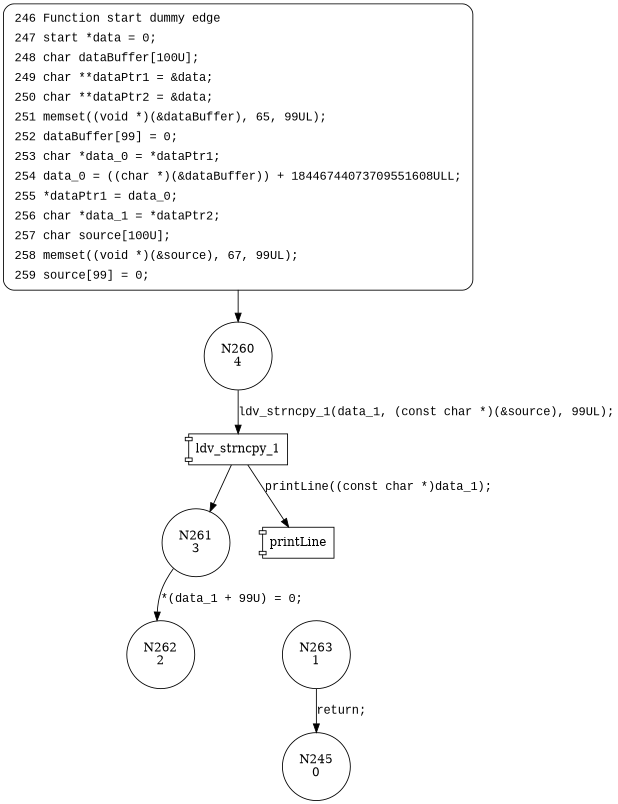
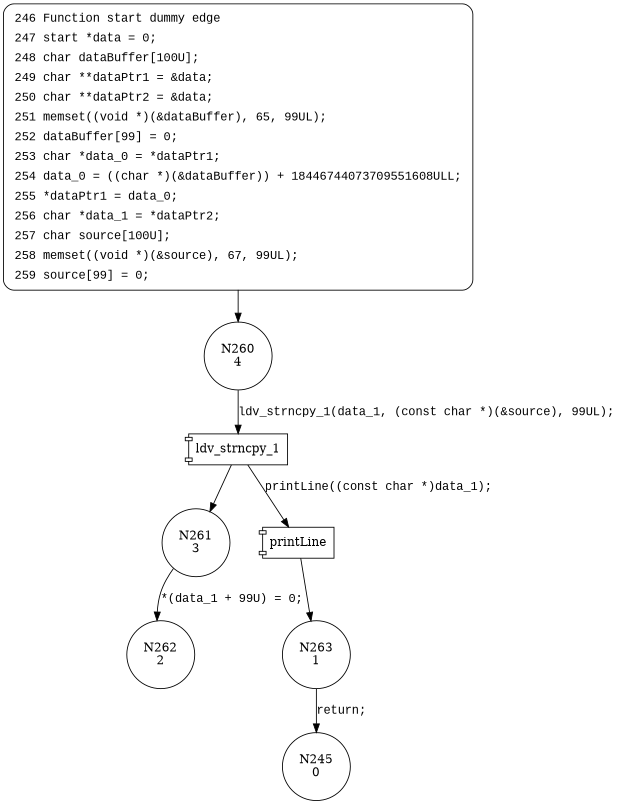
  digraph {
    node [shape=circle]
    edge [fontname="Courier New"]
    n1 [label="N260\n4"]
    n2 [label=ldv_strncpy_1 shape=component]
    n3 [label="N261\n3"]
    n4 [label=printLine shape=component]
    n5 [label="N262\n2"]
    n6 [label="N263\n1"]
    n7 [label="N245\n0"]
    n8 [fillcolor=white fontname="Courier New" label=<<table border="0" cellborder="0" cellpadding="3" bgcolor="white"><tr><td align="right">246</td><td align="left">Function start dummy edge</td></tr><tr><td align="right">247</td><td align="left">start *data = 0;</td></tr><tr><td align="right">248</td><td align="left">char dataBuffer[100U];</td></tr><tr><td align="right">249</td><td align="left">char **dataPtr1 = &amp;data;</td></tr><tr><td align="right">250</td><td align="left">char **dataPtr2 = &amp;data;</td></tr><tr><td align="right">251</td><td align="left">memset((void *)(&amp;dataBuffer), 65, 99UL);</td></tr><tr><td align="right">252</td><td align="left">dataBuffer[99] = 0;</td></tr><tr><td align="right">253</td><td align="left">char *data_0 = *dataPtr1;</td></tr><tr><td align="right">254</td><td align="left">data_0 = ((char *)(&amp;dataBuffer)) + 18446744073709551608ULL;</td></tr><tr><td align="right">255</td><td align="left">*dataPtr1 = data_0;</td></tr><tr><td align="right">256</td><td align="left">char *data_1 = *dataPtr2;</td></tr><tr><td align="right">257</td><td align="left">char source[100U];</td></tr><tr><td align="right">258</td><td align="left">memset((void *)(&amp;source), 67, 99UL);</td></tr><tr><td align="right">259</td><td align="left">source[99] = 0;</td></tr></table>> penwidth=1 shape=Mrecord style="filled,bold"]
    n1 -> n2 [label="ldv_strncpy_1(data_1, (const char *)(&source), 99UL);"]
    n2 -> n3
    n2 -> n4 [label="printLine((const char *)data_1);"]
    n3 -> n5 [label="*(data_1 + 99U) = 0;"]
+   n4 -> n6
    n6 -> n7 [label="return;"]
    n8 -> n1 [fontname=""]
  }
